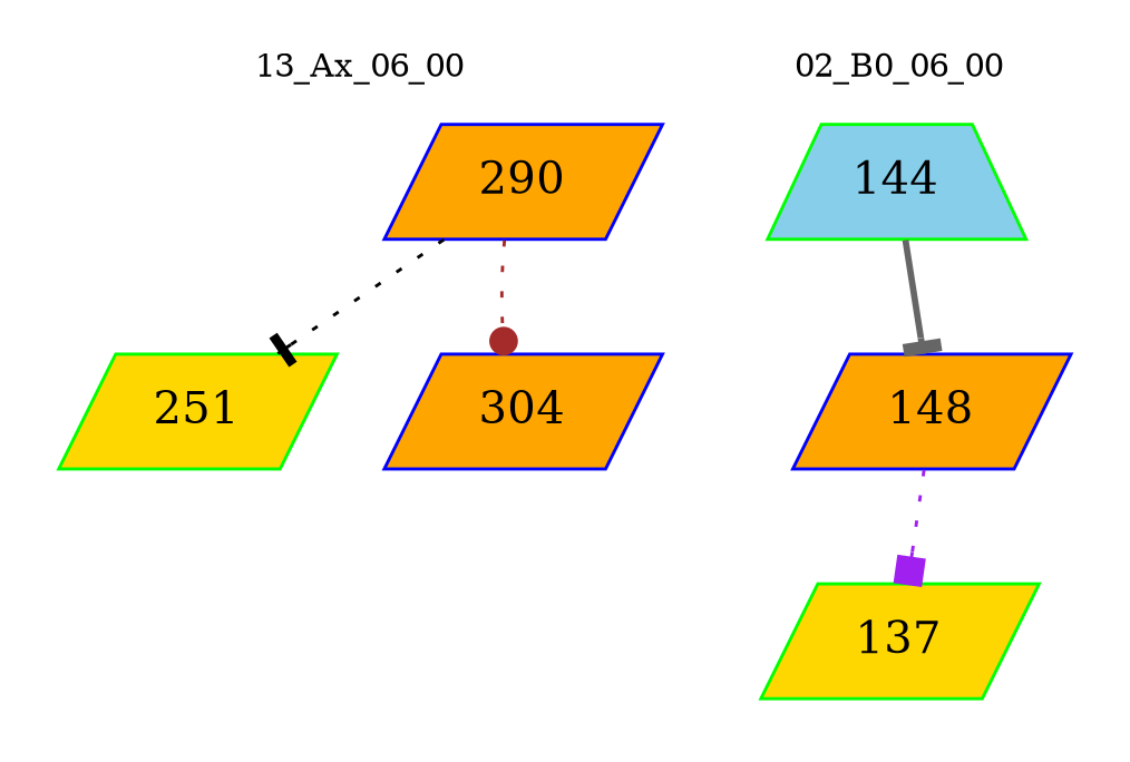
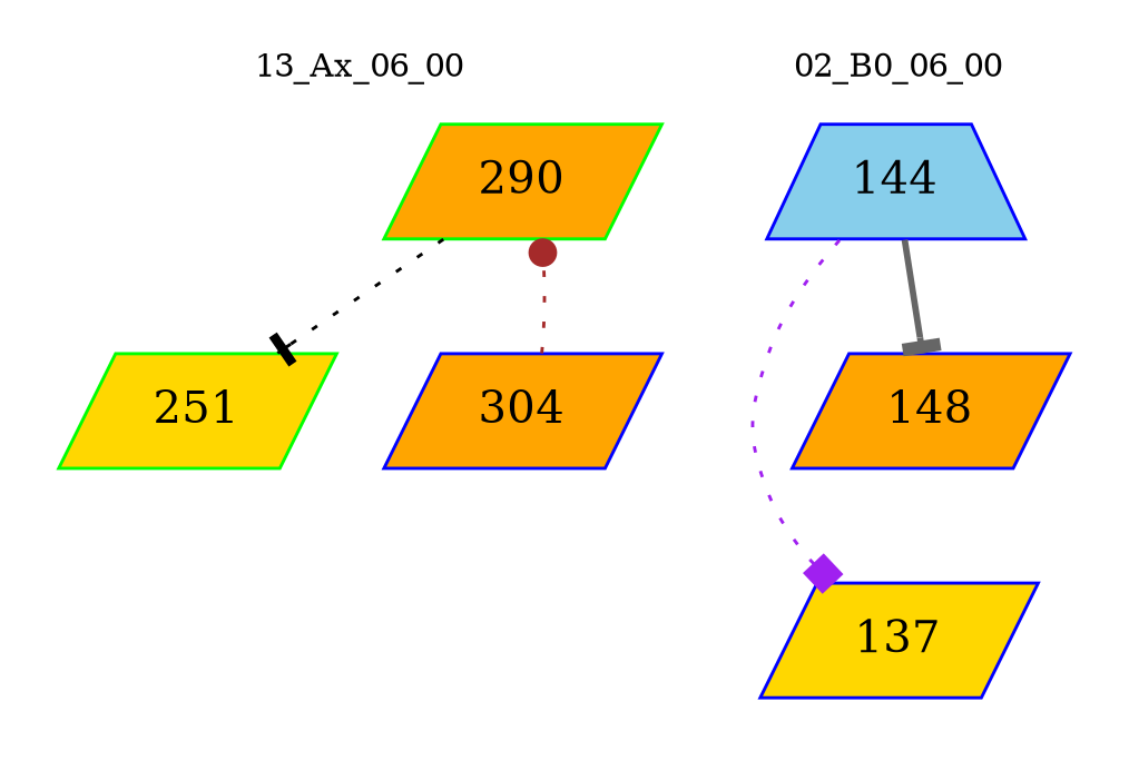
  digraph {
    node [color=blue fillcolor=orange shape=parallelogram style=filled]
    edge [arrowhead=tee style=dotted]
-   n1 [label=290]
+   n1 [color=green label=290]
    n2 [color=green fillcolor=gold label=251]
    n3 [label=304]
-   n4 [color=green fillcolor=skyblue label=144 shape=trapezium]
-   n5 [color=green fillcolor=gold label=137]
+   n4 [fillcolor=skyblue label=144 shape=trapezium]
+   n5 [fillcolor=gold label=137]
    n6 [label=148]
    subgraph cluster_1 {
      color=white
      fontsize=10
      label="13_Ax_06_00"
      n1
      n2
      n3
    }
    subgraph cluster_2 {
      color=white
      fontsize=10
      label="02_B0_06_00"
      n4
      n5
      n6
    }
    n1 -> n2 [color=black]
-   n1 -> n3 [arrowhead=dot color=brown]
-   n6 -> n5 [arrowhead=box color=purple]
+   n3 -> n1 [arrowhead=dot color=brown]
+   n4 -> n5 [arrowhead=box color=purple]
    n4 -> n6 [color=gray40 style=bold]
  }
